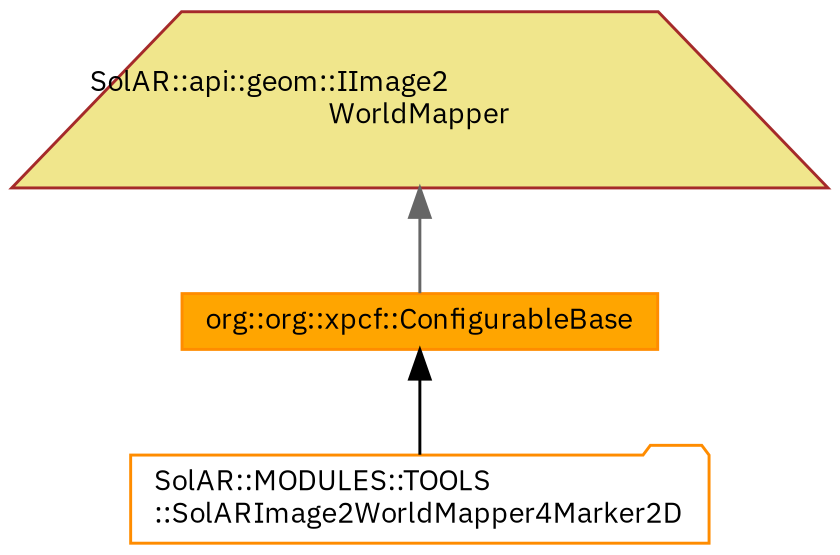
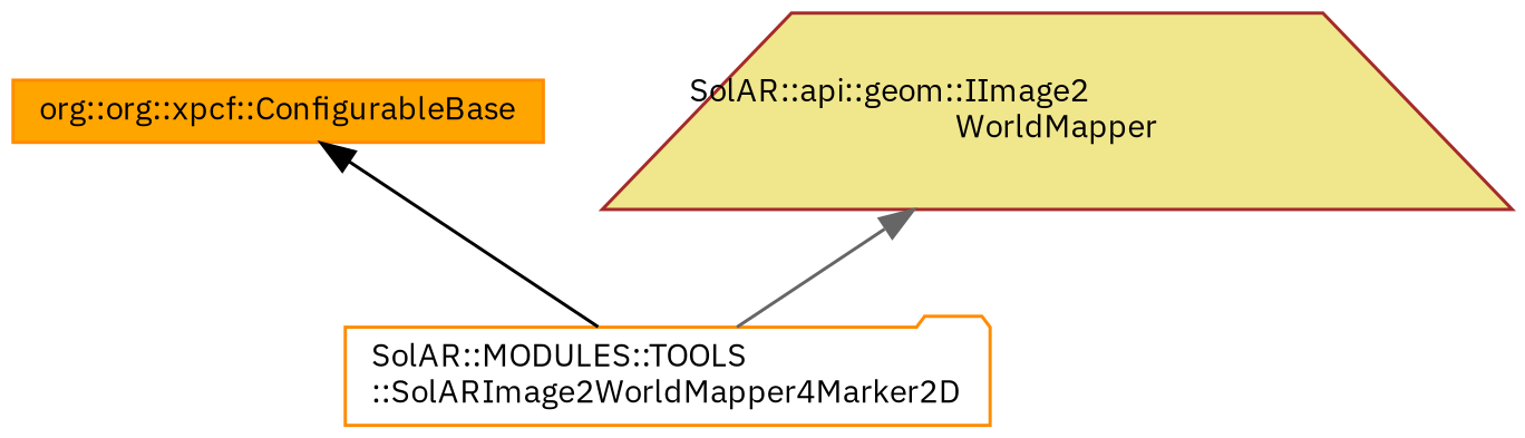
  digraph {
    fontname="IBM Plex Sans"
    node [color=darkorange fontname="IBM Plex Sans" fontsize=10 style=filled]
    edge [dir=back fontname="IBM Plex Sans" fontsize=10 labelfontname=Helvetica labelfontsize=10 style=solid]
    n1 [fillcolor=white fontcolor=black height=0.2 label="SolAR::MODULES::TOOLS\l::SolARImage2WorldMapper4Marker2D" shape=folder width=0.4]
    n2 [fillcolor=orange height=0.2 label="org::org::xpcf::ConfigurableBase" shape=box width=0.4]
    n3 [color=brown fillcolor=khaki height=0.2 label="SolAR::api::geom::IImage2\lWorldMapper" shape=trapezium width=0.4]
    n2 -> n1 [color=black]
-   n3 -> n2 [color=gray40]
+   n3 -> n1 [color=gray40]
  }
